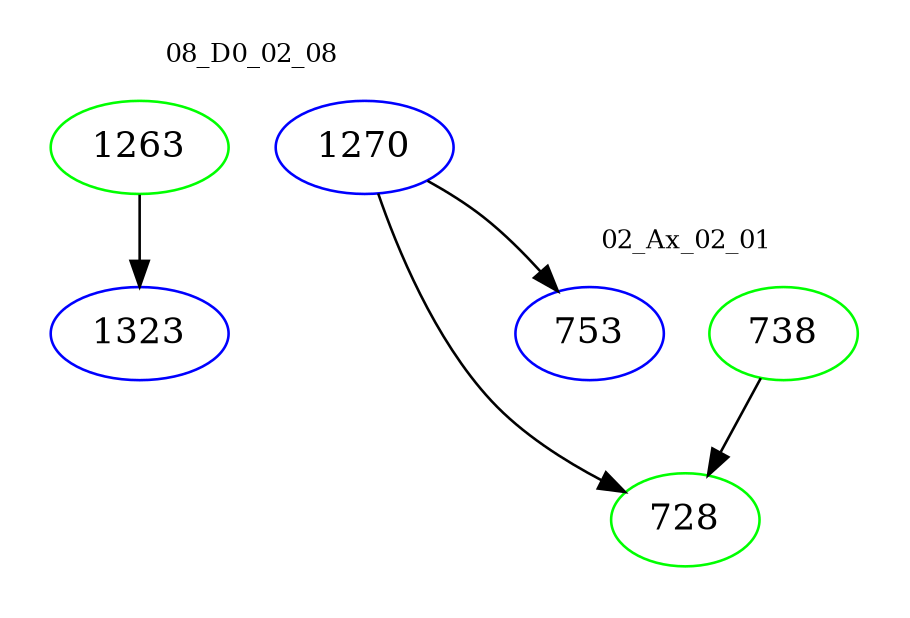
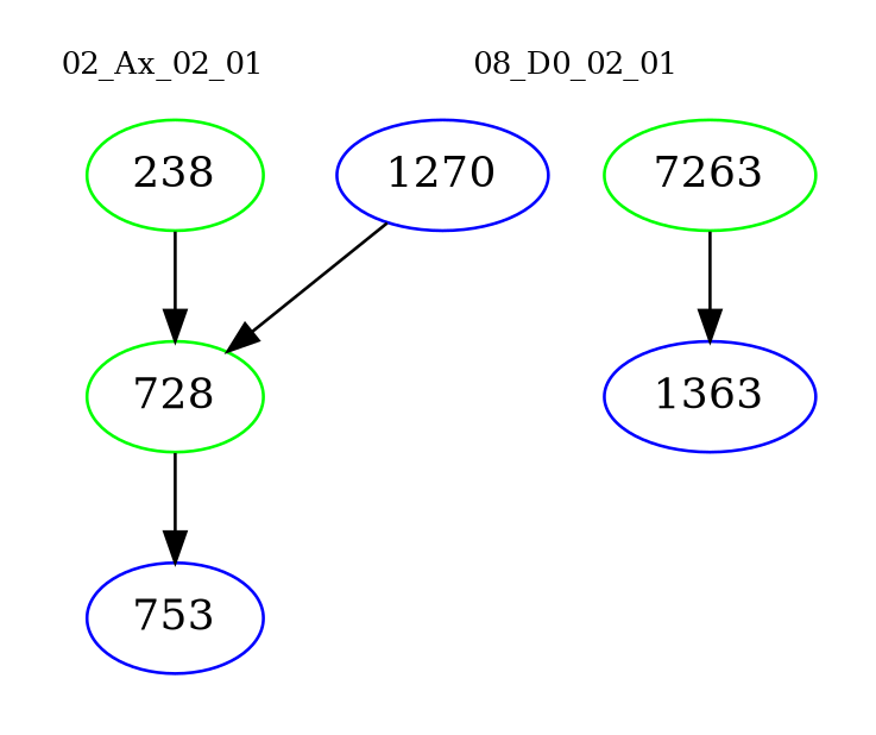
  digraph {
    node [color=green]
    edge [color=black]
-   n1 [label=738]
+   n1 [label=238]
    n2 [label=728]
    n3 [color=blue label=753]
    n4 [color=blue label=1270]
-   n5 [label=1263]
-   n6 [color=blue label=1323]
+   n5 [label=7263]
+   n6 [color=blue label=1363]
    subgraph cluster_1 {
      color=white
      fontsize=10
      label="02_Ax_02_01"
      n1
      n2
      n3
    }
    subgraph cluster_2 {
      color=white
      fontsize=10
-     label="08_D0_02_08"
+     label="08_D0_02_01"
      n4
      n5
      n6
    }
    n1 -> n2
-   n4 -> n3
+   n2 -> n3
    n4 -> n2
    n5 -> n6
  }
